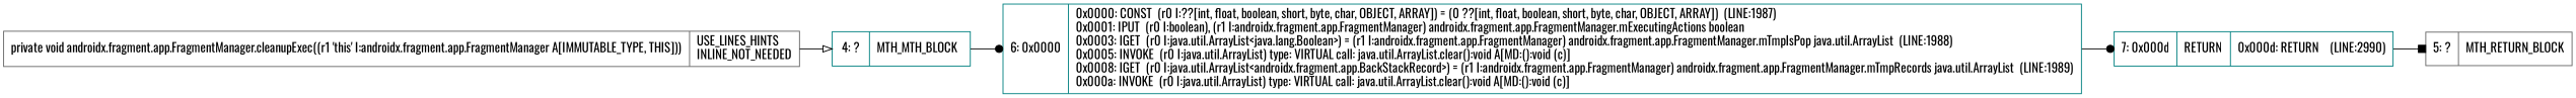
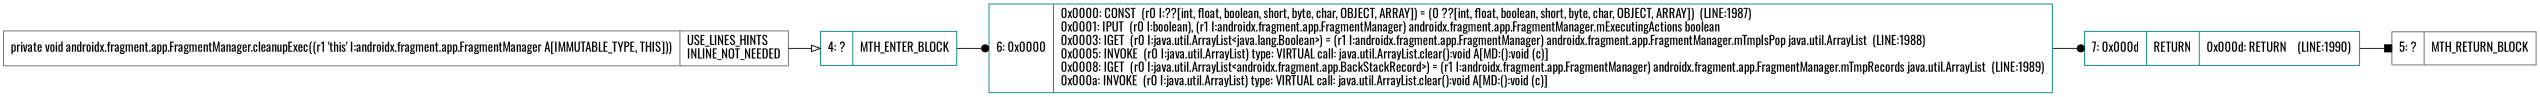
  digraph {
    fontname=Oswald
    rankdir=LR
    node [color=teal fontname=Oswald shape=record]
    edge [arrowhead=dot fontname=Oswald]
-   n1 [label="{4\:\ ?|MTH_MTH_BLOCK\l}"]
+   n1 [label="{4\:\ ?|MTH_ENTER_BLOCK\l}"]
    n2 [label="{6\:\ 0x0000|0x0000: CONST  (r0 I:??[int, float, boolean, short, byte, char, OBJECT, ARRAY]) = (0 ??[int, float, boolean, short, byte, char, OBJECT, ARRAY])  (LINE:1987)\l0x0001: IPUT  (r0 I:boolean), (r1 I:androidx.fragment.app.FragmentManager) androidx.fragment.app.FragmentManager.mExecutingActions boolean \l0x0003: IGET  (r0 I:java.util.ArrayList\<java.lang.Boolean\>) = (r1 I:androidx.fragment.app.FragmentManager) androidx.fragment.app.FragmentManager.mTmpIsPop java.util.ArrayList  (LINE:1988)\l0x0005: INVOKE  (r0 I:java.util.ArrayList) type: VIRTUAL call: java.util.ArrayList.clear():void A[MD:():void (c)]\l0x0008: IGET  (r0 I:java.util.ArrayList\<androidx.fragment.app.BackStackRecord\>) = (r1 I:androidx.fragment.app.FragmentManager) androidx.fragment.app.FragmentManager.mTmpRecords java.util.ArrayList  (LINE:1989)\l0x000a: INVOKE  (r0 I:java.util.ArrayList) type: VIRTUAL call: java.util.ArrayList.clear():void A[MD:():void (c)]\l}"]
-   n3 [label="{7\:\ 0x000d|RETURN\l|0x000d: RETURN    (LINE:2990)\l}"]
+   n3 [label="{7\:\ 0x000d|RETURN\l|0x000d: RETURN    (LINE:1990)\l}"]
    n4 [color=gray40 label="{5\:\ ?|MTH_RETURN_BLOCK\l}"]
    n5 [color=gray40 label="{private void androidx.fragment.app.FragmentManager.cleanupExec((r1 'this' I:androidx.fragment.app.FragmentManager A[IMMUTABLE_TYPE, THIS]))  | USE_LINES_HINTS\lINLINE_NOT_NEEDED\l}"]
    n1 -> n2
    n2 -> n3
    n3 -> n4 [arrowhead=box]
    n5 -> n1 [arrowhead=onormal]
  }
